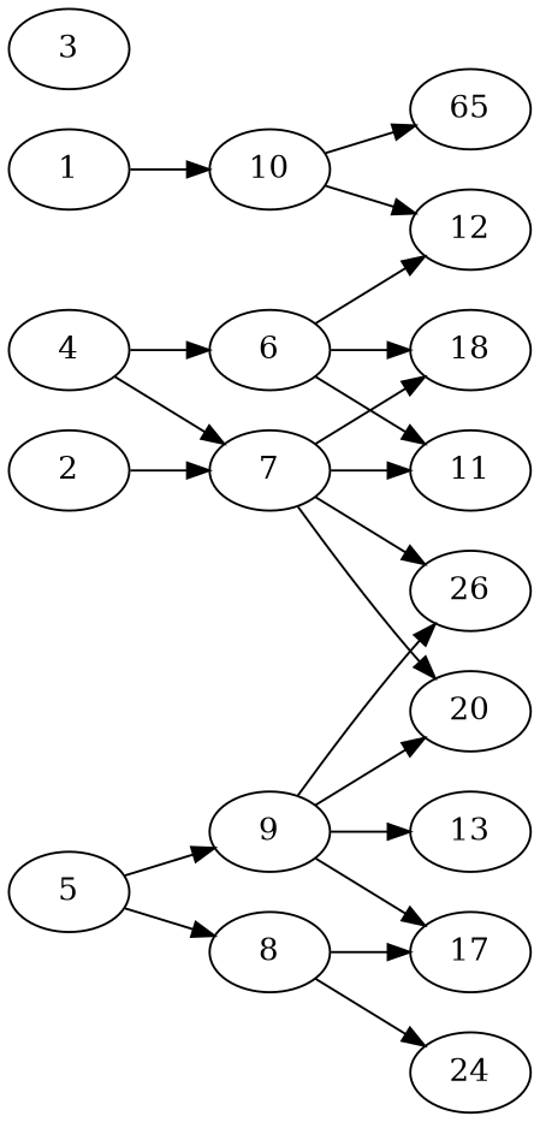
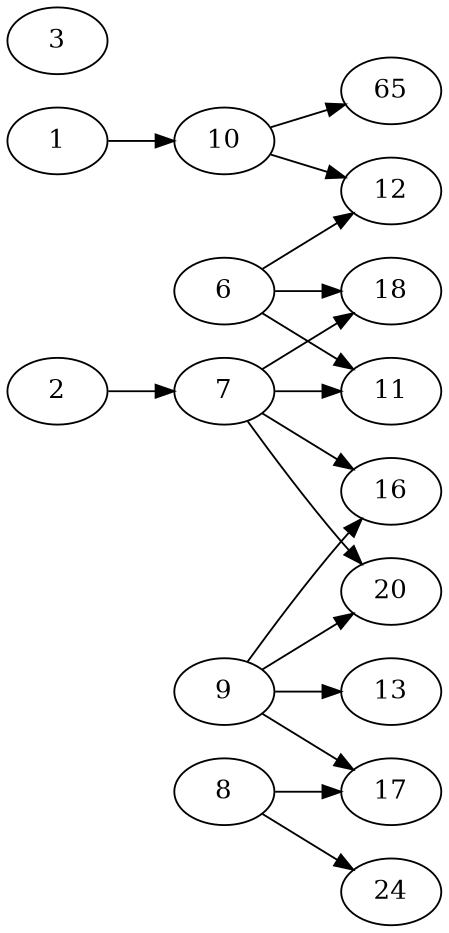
  digraph {
    rankdir=LR
    node [alpha=0.13]
    1 [alpha=0.07 expect_size=45957120]
    10 [alpha=0.09 expect_size=38891520]
    12 [alpha=0.06 expect_size=44542976]
    n4 [alpha=0.05 expect_size=48688128 label=65]
    2 [alpha=0.04 expect_size=40702976]
    7 [alpha=0.14 expect_size=40032256]
    11 [expect_size=28137472]
    18 [alpha=0.15 expect_size=37955584]
-   16 [alpha=0.08 expect_size=20451328 label=26]
+   16 [alpha=0.08 expect_size=20451328]
    20 [alpha=0.01 expect_size=36175872]
    3 [alpha=0.15 expect_size=27286528]
-   4 [alpha=0.03 expect_size=51833856]
    6 [expect_size=9275392]
-   5 [alpha=0.08 expect_size=50507776]
    8 [alpha=0.11 expect_size=30141440]
    9 [alpha=0.09 expect_size=10995712]
    n17 [alpha=0.01 expect_size=42242048 label=24]
    17 [alpha=0.14 expect_size=52212736]
    13 [expect_size=6609920]
    1 -> 10
    10 -> 12
    10 -> n4
    2 -> 7
    7 -> 11
    7 -> 18
    7 -> 16
    7 -> 20
-   4 -> 7
-   4 -> 6
    6 -> 12
    6 -> 11
    6 -> 18
-   5 -> 8
-   5 -> 9
    8 -> n17
    8 -> 17
    9 -> 16
    9 -> 20
    9 -> 17
    9 -> 13
  }
